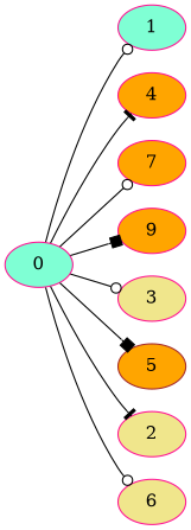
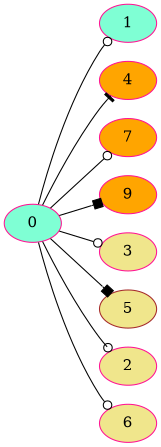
  digraph {
    "Duplicate states"=0
    GraphType=Fork
    "Max states in OPEN"=0
    Modes="120000ms; topo-ordered tasks, ; Pruning: task equivalence, fixed order ready list, ; F-value: ; Optimisation: best schedule length (SL) optimisation on equal, "
    NumberOfTasks=10
    "Pruned using list schedule length"=104
    "States removed from OPEN"=0
    TargetSystem="Homogeneous-2"
    "Time to schedule (ms)"=125
    "Total idle time"=19
    "Total schedule length"=273
    "Total sequential time"=520
    "Total states created"=637
    rankdir=LR
    node [Processor=0 Weight=77 color=deeppink fillcolor=khaki style=filled]
    edge [Weight=2 arrowhead=odot]
    0 ["Finish time"=17 "Start time"=0 Weight=17 fillcolor=aquamarine]
    1 ["Finish time"=128 "Start time"=51 fillcolor=aquamarine]
    4 ["Finish time"=273 "Start time"=196 fillcolor=orange]
    7 ["Finish time"=96 Processor=1 "Start time"=19 fillcolor=orange]
    9 ["Finish time"=215 Processor=1 "Start time"=147 Weight=68 fillcolor=orange]
    3 ["Finish time"=266 Processor=1 "Start time"=215 Weight=51]
-   5 ["Finish time"=147 Processor=1 "Start time"=96 Weight=51 color=brown fillcolor=orange]
+   5 ["Finish time"=147 Processor=1 "Start time"=96 Weight=51 color=brown]
    2 ["Finish time"=51 "Start time"=17 Weight=34]
    6 ["Finish time"=162 "Start time"=128 Weight=34]
    0 -> 1 [Weight=4]
    0 -> 4 [Weight=10 arrowhead=tee]
    0 -> 7
    0 -> 9 [Weight=6 arrowhead=box]
    0 -> 3 [Weight=8]
    0 -> 5 [arrowhead=box]
-   0 -> 2 [arrowhead=tee]
+   0 -> 2
    0 -> 6 [Weight=9]
  }
